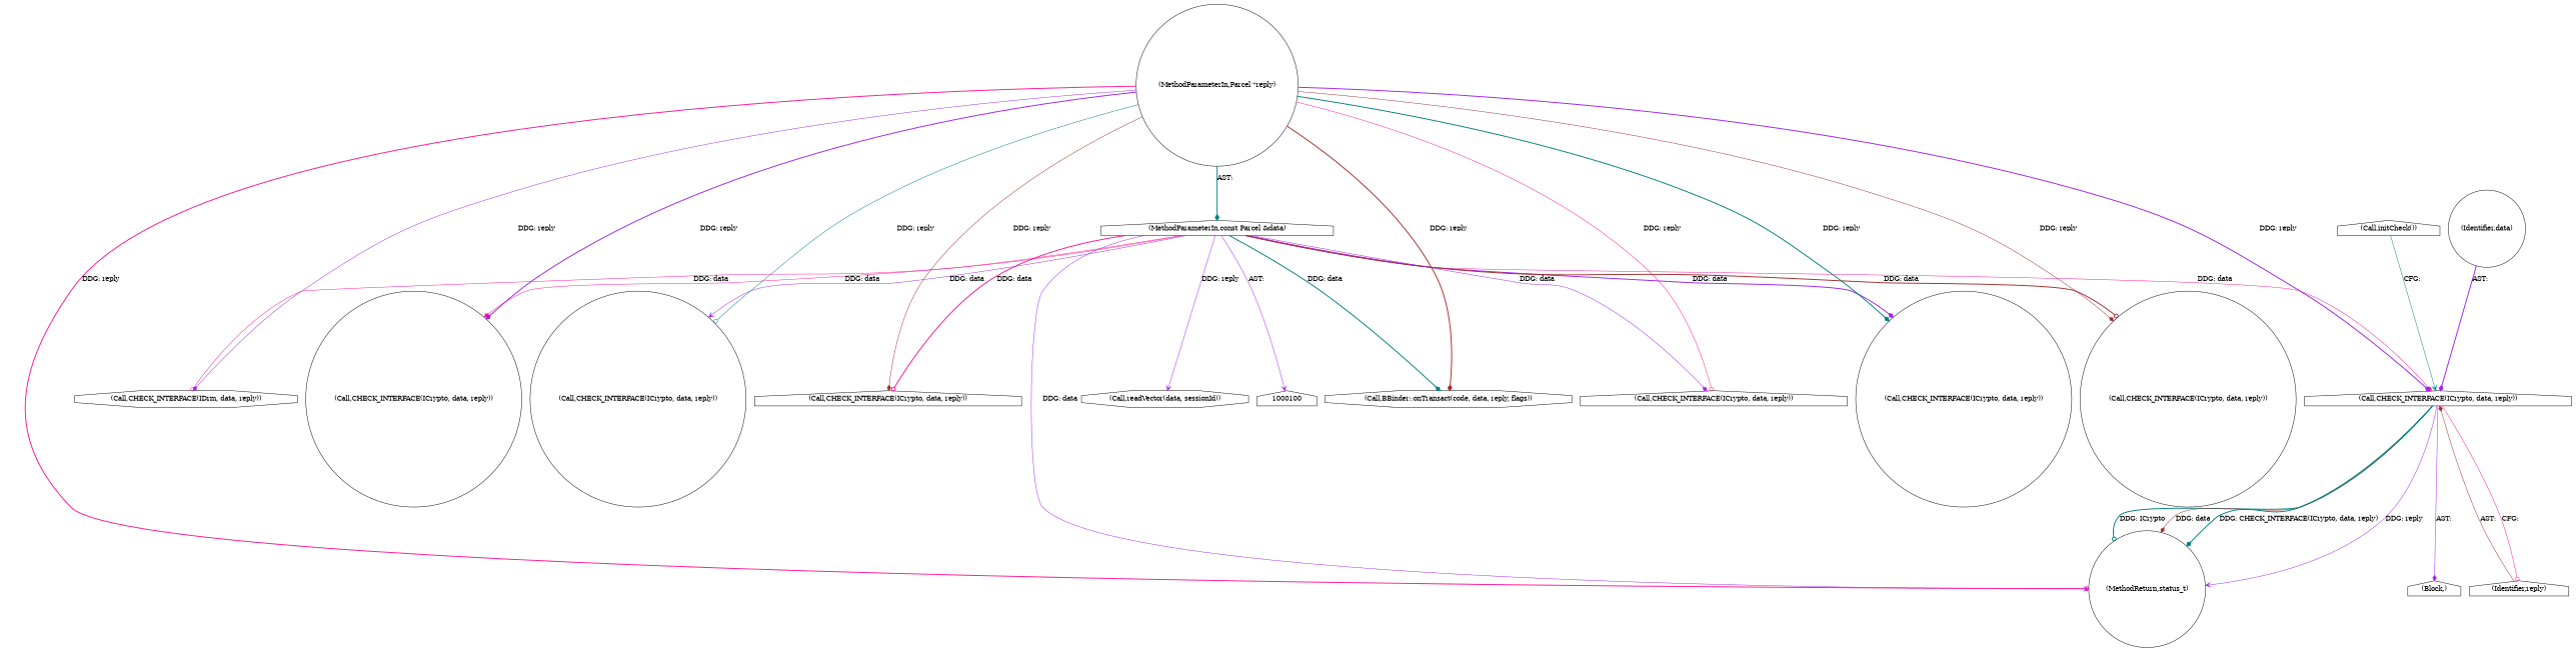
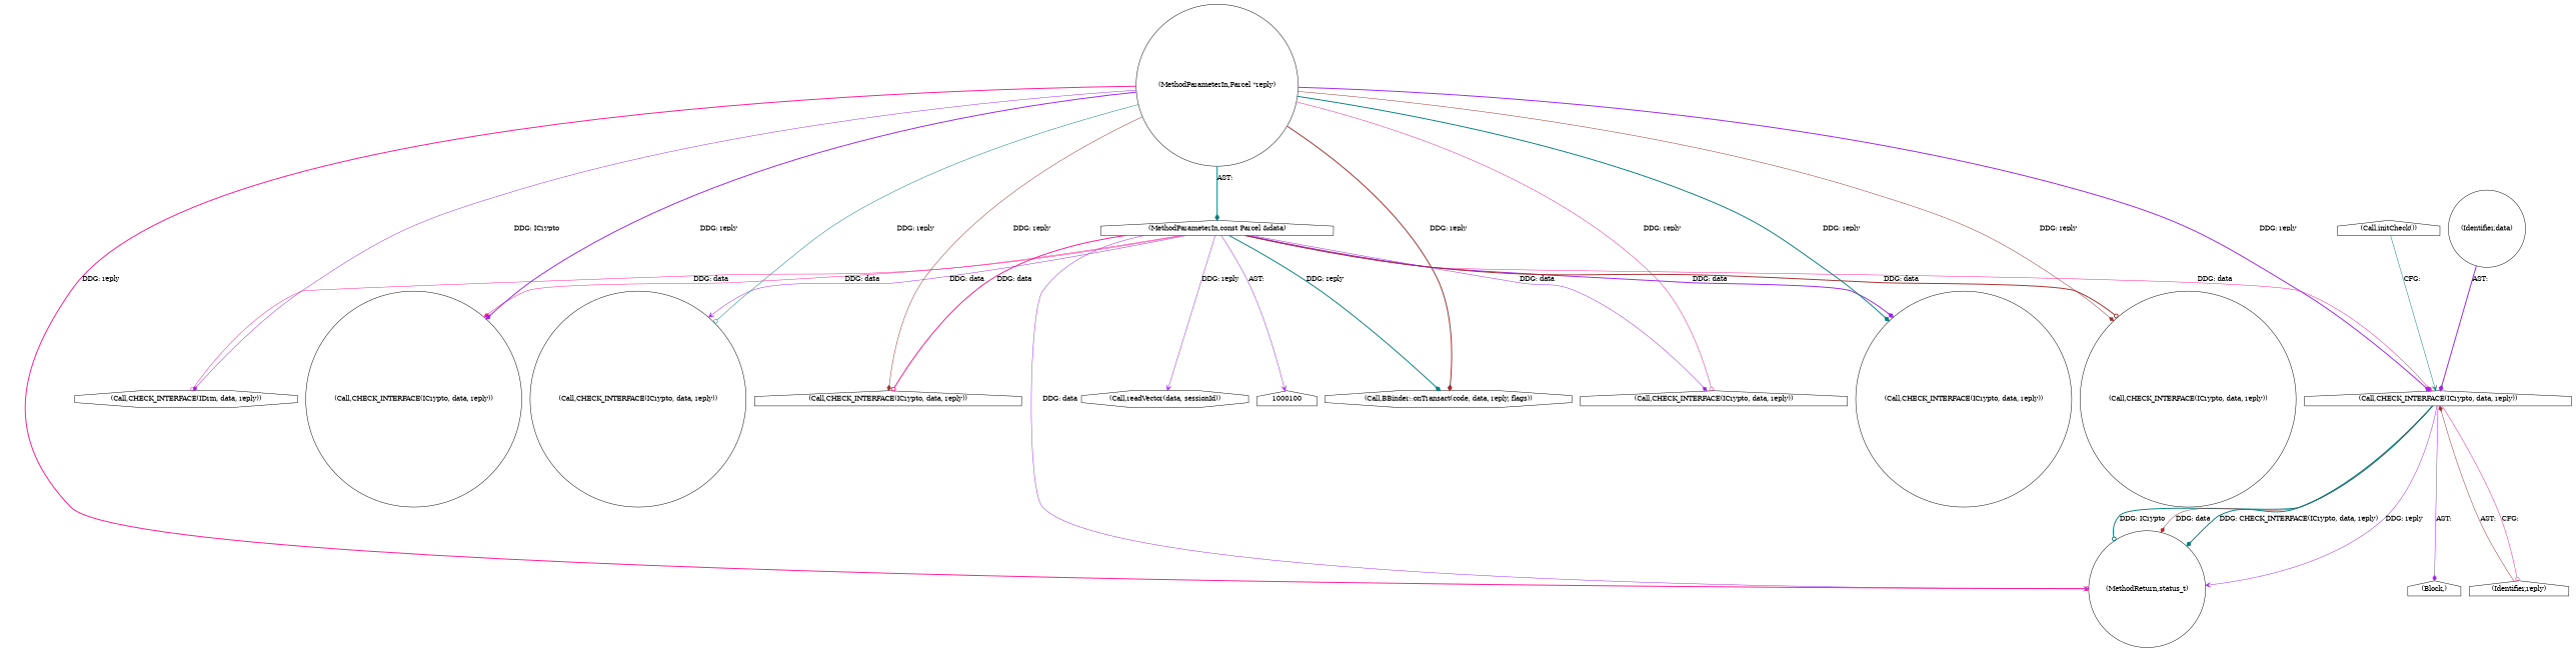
  digraph {
    node [shape=house]
    edge [arrowhead=diamond color=purple style=solid]
    n1 [label="(Call,CHECK_INTERFACE(ICrypto, data, reply))"]
    n2 [label="(MethodReturn,status_t)" shape=circle]
    n3 [label="(Block,)"]
    n4 [label="(Identifier,reply)"]
    n5 [label="(MethodParameterIn,const Parcel &data)"]
    n6 [label="(Call,CHECK_INTERFACE(IDrm, data, reply))" shape=octagon]
    n7 [label="(Call,CHECK_INTERFACE(ICrypto, data, reply))" shape=circle]
    n8 [label="(Call,CHECK_INTERFACE(ICrypto, data, reply))" shape=circle]
    n9 [label="(Call,CHECK_INTERFACE(ICrypto, data, reply))"]
    n10 [label="(Call,CHECK_INTERFACE(ICrypto, data, reply))" shape=circle]
    n11 [label="(Call,CHECK_INTERFACE(ICrypto, data, reply))" shape=circle]
    n12 [label="(Call,readVector(data, sessionId))" shape=octagon]
    n13 [label="(Call,BBinder::onTransact(code, data, reply, flags))" shape=octagon]
    n14 [label="(Call,CHECK_INTERFACE(ICrypto, data, reply))"]
    1000100
    n16 [label="(MethodParameterIn,Parcel *reply)" shape=circle]
    n17 [label="(Call,initCheck())"]
    n18 [label="(Identifier,data)" shape=circle]
    n1 -> n2 [arrowhead=vee label="DDG: reply"]
    n1 -> n2 [arrowhead=odot color=teal label="DDG: ICrypto" style=bold]
    n1 -> n2 [color=brown label="DDG: data"]
    n1 -> n2 [color=teal label="DDG: CHECK_INTERFACE(ICrypto, data, reply)" style=bold]
    n1 -> n3 [label="AST: "]
    n1 -> n4 [arrowhead=odot color=deeppink label="CFG: "]
    n4 -> n1 [color=brown label="AST: "]
    n5 -> n1 [color=deeppink label="DDG: data"]
    n5 -> n2 [arrowhead=vee label="DDG: data"]
    n5 -> n6 [arrowhead=odot color=deeppink label="DDG: data"]
    n5 -> n7 [color=deeppink label="DDG: data"]
    n5 -> n8 [arrowhead=vee label="DDG: data"]
    n5 -> n9 [arrowhead=odot color=deeppink label="DDG: data" style=bold]
    n5 -> n10 [label="DDG: data" style=bold]
    n5 -> n11 [arrowhead=odot color=brown label="DDG: data" style=bold]
    n5 -> n12 [arrowhead=vee label="DDG: reply"]
-   n5 -> n13 [color=teal label="DDG: data" style=bold]
+   n5 -> n13 [color=teal label="DDG: reply" style=bold]
    n5 -> n14 [label="DDG: data"]
    n5 -> 1000100 [arrowhead=vee label="AST: "]
    n16 -> n1 [label="DDG: reply" style=bold]
    n16 -> n2 [arrowhead=odot color=deeppink label="DDG: reply" style=bold]
    n16 -> n5 [color=teal label="AST: " style=bold]
-   n16 -> n6 [label="DDG: reply"]
+   n16 -> n6 [label="DDG: ICrypto"]
    n16 -> n7 [label="DDG: reply" style=bold]
    n16 -> n8 [arrowhead=odot color=teal label="DDG: reply"]
    n16 -> n9 [color=brown label="DDG: reply"]
    n16 -> n10 [color=teal label="DDG: reply" style=bold]
    n16 -> n11 [color=brown label="DDG: reply"]
    n16 -> n13 [color=brown label="DDG: reply" style=bold]
    n16 -> n14 [arrowhead=odot color=deeppink label="DDG: reply"]
    n17 -> n1 [arrowhead=vee color=teal label="CFG: "]
    n18 -> n1 [label="AST: " style=bold]
  }
